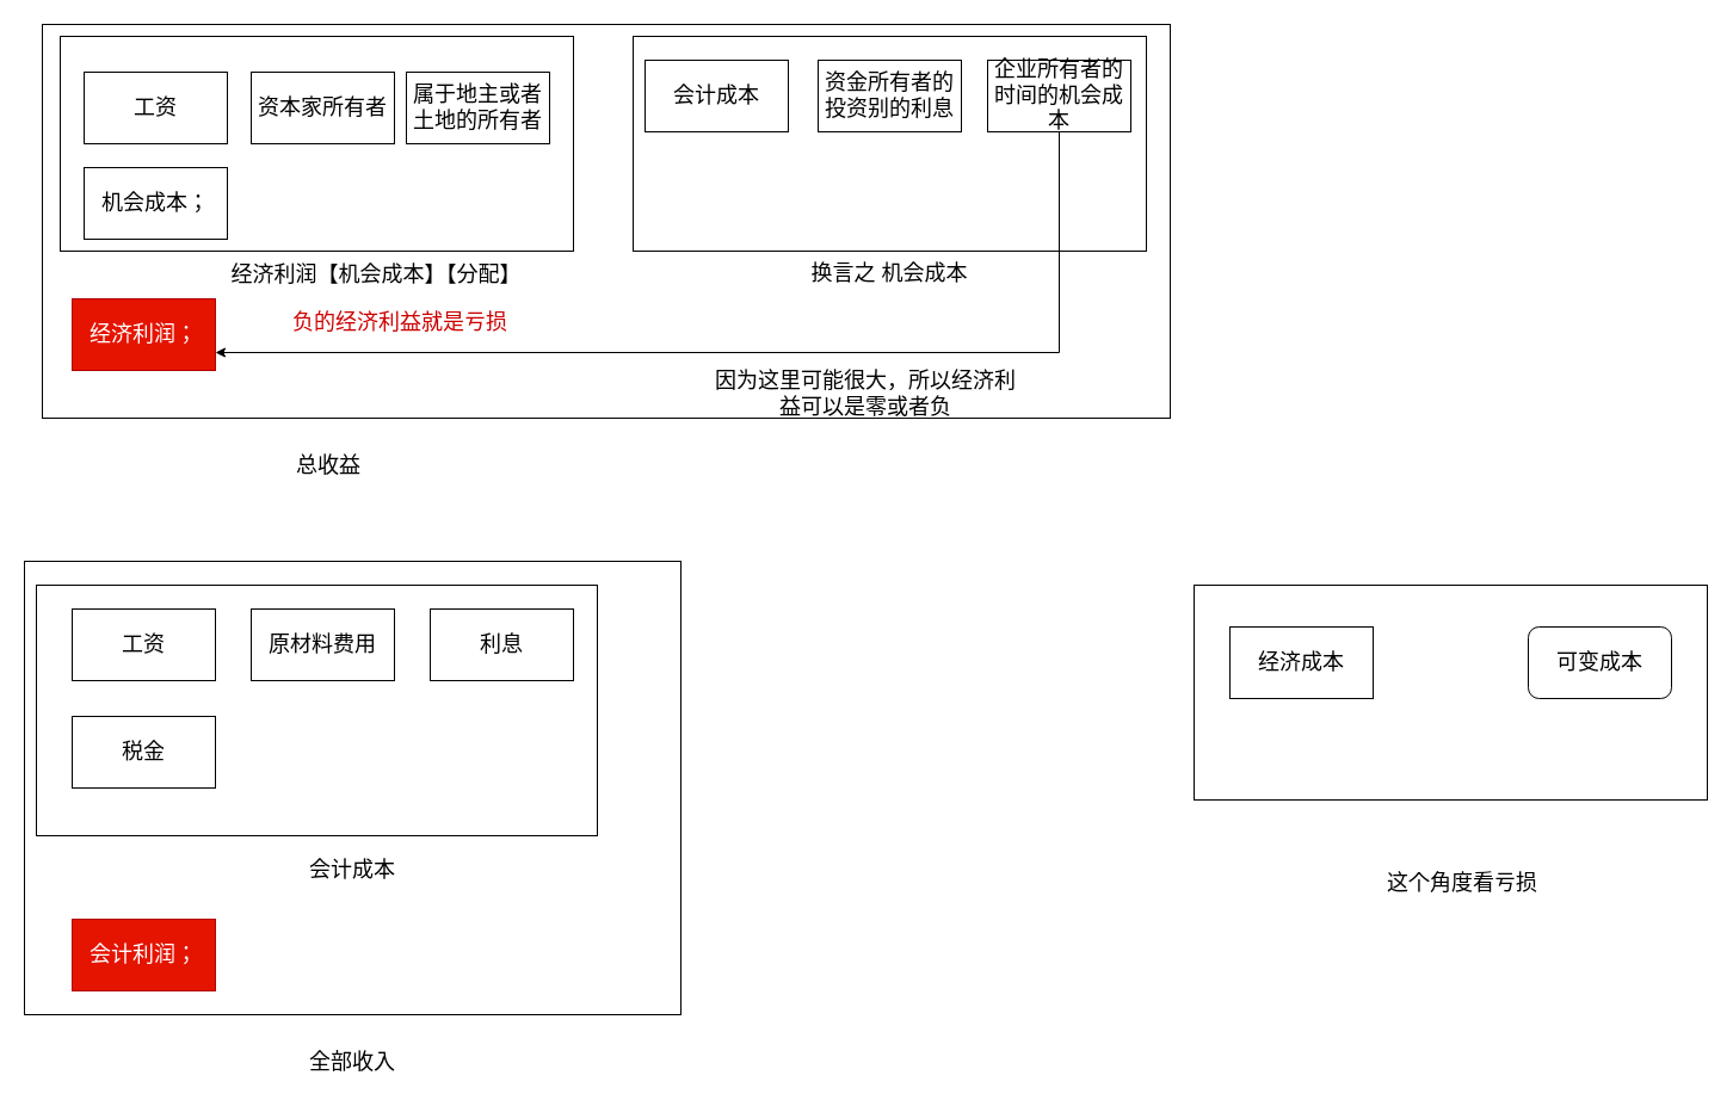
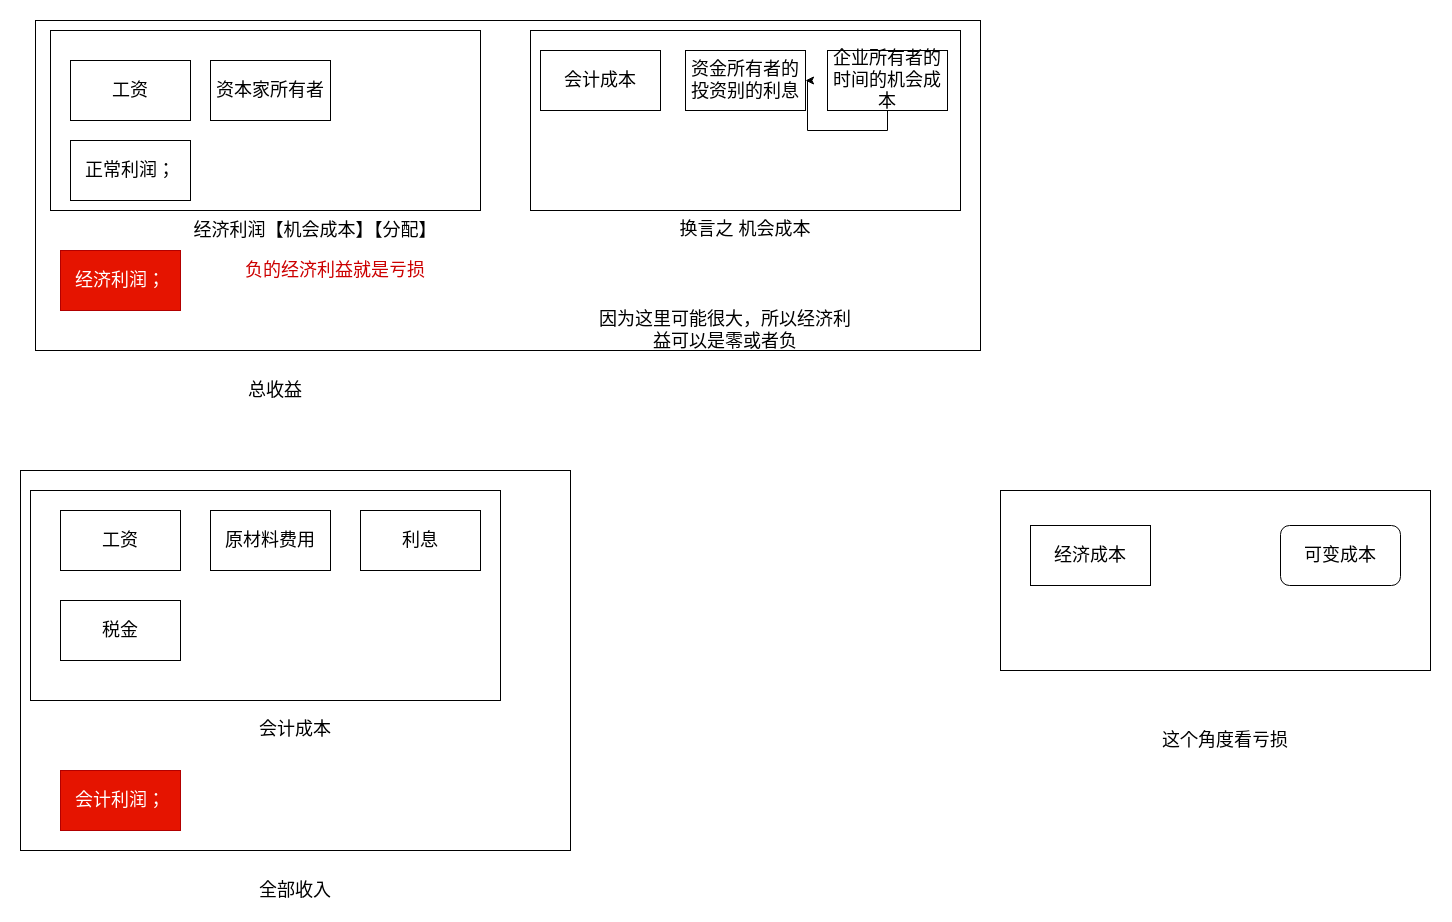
  <mxCell id="0" />
  <mxCell id="1" parent="0" />
  <mxCell id="2" value="" style="rounded=0;whiteSpace=wrap;html=1;fillColor=none;" parent="1" vertex="1"><mxGeometry x="50" y="30" width="430" height="180" as="geometry" /></mxCell>
  <mxCell id="3" value="" style="rounded=0;whiteSpace=wrap;html=1;fillColor=none;" parent="1" vertex="1"><mxGeometry x="30" y="490" width="470" height="210" as="geometry" /></mxCell>
  <mxCell id="4" value="" style="rounded=0;whiteSpace=wrap;html=1;fillColor=none;" parent="1" vertex="1"><mxGeometry x="20" y="470" width="550" height="380" as="geometry" /></mxCell>
  <mxCell id="5" value="" style="rounded=0;whiteSpace=wrap;html=1;fillColor=none;" parent="1" vertex="1"><mxGeometry x="35" y="20" width="945" height="330" as="geometry" /></mxCell>
  <mxCell id="6" value="&lt;font style=&quot;font-size: 18px&quot;&gt;工资&lt;/font&gt;" style="rounded=0;whiteSpace=wrap;html=1;" parent="1" vertex="1"><mxGeometry x="70" y="60" width="120" height="60" as="geometry" /></mxCell>
- <mxCell id="7" value="&lt;font style=&quot;font-size: 18px&quot;&gt;属于地主或者土地的所有者&lt;/font&gt;" style="rounded=0;whiteSpace=wrap;html=1;" parent="1" vertex="1"><mxGeometry x="340" y="60" width="120" height="60" as="geometry" /></mxCell>
  <mxCell id="8" value="&lt;span style=&quot;font-size: 18px&quot;&gt;资本家所有者&lt;/span&gt;" style="rounded=0;whiteSpace=wrap;html=1;" parent="1" vertex="1"><mxGeometry x="210" y="60" width="120" height="60" as="geometry" /></mxCell>
- <mxCell id="9" value="&lt;font style=&quot;font-size: 18px&quot;&gt;机会成本；&lt;/font&gt;" style="rounded=0;whiteSpace=wrap;html=1;" parent="1" vertex="1"><mxGeometry x="70" y="140" width="120" height="60" as="geometry" /></mxCell>
+ <mxCell id="9" value="&lt;font style=&quot;font-size: 18px&quot;&gt;正常利润；&lt;/font&gt;" style="rounded=0;whiteSpace=wrap;html=1;" parent="1" vertex="1"><mxGeometry x="70" y="140" width="120" height="60" as="geometry" /></mxCell>
  <mxCell id="10" value="&lt;font style=&quot;font-size: 18px&quot;&gt;经济利润；&lt;/font&gt;" style="rounded=0;whiteSpace=wrap;html=1;fillColor=#e51400;strokeColor=#B20000;fontColor=#ffffff;" parent="1" vertex="1"><mxGeometry x="60" y="250" width="120" height="60" as="geometry" /></mxCell>
  <mxCell id="11" value="&lt;span style=&quot;font-size: 18px&quot;&gt;总收益&lt;/span&gt;" style="text;html=1;strokeColor=none;fillColor=none;align=center;verticalAlign=middle;whiteSpace=wrap;rounded=0;" parent="1" vertex="1"><mxGeometry x="180" y="380" width="190" height="20" as="geometry" /></mxCell>
  <mxCell id="12" value="&lt;font style=&quot;font-size: 18px&quot;&gt;工资&lt;/font&gt;" style="rounded=0;whiteSpace=wrap;html=1;" parent="1" vertex="1"><mxGeometry x="60" y="510" width="120" height="60" as="geometry" /></mxCell>
  <mxCell id="13" value="&lt;font style=&quot;font-size: 18px&quot;&gt;税金&lt;/font&gt;" style="rounded=0;whiteSpace=wrap;html=1;" parent="1" vertex="1"><mxGeometry x="60" y="600" width="120" height="60" as="geometry" /></mxCell>
  <mxCell id="14" value="&lt;font style=&quot;font-size: 18px&quot;&gt;利息&lt;/font&gt;" style="rounded=0;whiteSpace=wrap;html=1;" parent="1" vertex="1"><mxGeometry x="360" y="510" width="120" height="60" as="geometry" /></mxCell>
  <mxCell id="15" value="&lt;font style=&quot;font-size: 18px&quot;&gt;原材料费用&lt;/font&gt;" style="rounded=0;whiteSpace=wrap;html=1;" parent="1" vertex="1"><mxGeometry x="210" y="510" width="120" height="60" as="geometry" /></mxCell>
  <mxCell id="16" value="&lt;span style=&quot;font-size: 18px&quot;&gt;经济利润【机会成本】【分配】&lt;/span&gt;" style="text;html=1;strokeColor=none;fillColor=none;align=center;verticalAlign=middle;whiteSpace=wrap;rounded=0;" parent="1" vertex="1"><mxGeometry x="180" y="220" width="270" height="20" as="geometry" /></mxCell>
  <mxCell id="17" value="&lt;span style=&quot;font-size: 18px&quot;&gt;会计成本&lt;br&gt;&lt;br&gt;&lt;/span&gt;" style="text;html=1;strokeColor=none;fillColor=none;align=center;verticalAlign=middle;whiteSpace=wrap;rounded=0;" parent="1" vertex="1"><mxGeometry x="200" y="730" width="190" height="20" as="geometry" /></mxCell>
  <mxCell id="18" value="&lt;font style=&quot;font-size: 18px&quot;&gt;会计利润；&lt;/font&gt;" style="rounded=0;whiteSpace=wrap;html=1;fillColor=#e51400;strokeColor=#B20000;fontColor=#ffffff;" parent="1" vertex="1"><mxGeometry x="60" y="770" width="120" height="60" as="geometry" /></mxCell>
  <mxCell id="19" value="&lt;span style=&quot;font-size: 18px&quot;&gt;全部收入&lt;/span&gt;" style="text;html=1;strokeColor=none;fillColor=none;align=center;verticalAlign=middle;whiteSpace=wrap;rounded=0;" parent="1" vertex="1"><mxGeometry x="200" y="880" width="190" height="20" as="geometry" /></mxCell>
  <mxCell id="20" value="" style="rounded=0;whiteSpace=wrap;html=1;fillColor=none;" parent="1" vertex="1"><mxGeometry x="530" y="30" width="430" height="180" as="geometry" /></mxCell>
  <mxCell id="21" value="&lt;span style=&quot;font-size: 18px&quot;&gt;换言之 机会成本&lt;br&gt;&lt;br&gt;&lt;/span&gt;" style="text;html=1;strokeColor=none;fillColor=none;align=center;verticalAlign=middle;whiteSpace=wrap;rounded=0;" parent="1" vertex="1"><mxGeometry x="650" y="230" width="190" height="20" as="geometry" /></mxCell>
  <mxCell id="22" value="&lt;span style=&quot;font-size: 18px&quot;&gt;会计成本&lt;/span&gt;" style="rounded=0;whiteSpace=wrap;html=1;" parent="1" vertex="1"><mxGeometry x="540" y="50" width="120" height="60" as="geometry" /></mxCell>
- <mxCell id="23" style="edgeStyle=orthogonalEdgeStyle;rounded=0;orthogonalLoop=1;jettySize=auto;html=1;exitX=0.5;exitY=1;exitDx=0;exitDy=0;entryX=1;entryY=0.75;entryDx=0;entryDy=0;" parent="1" source="24" target="10" edge="1"><mxGeometry relative="1" as="geometry" /></mxCell>
+ <mxCell id="23" style="edgeStyle=orthogonalEdgeStyle;rounded=0;orthogonalLoop=1;jettySize=auto;html=1;exitX=0.5;exitY=1;exitDx=0;exitDy=0;" parent="1" source="24" target="25" edge="1"><mxGeometry relative="1" as="geometry" /></mxCell>
  <mxCell id="24" value="&lt;font style=&quot;font-size: 18px&quot;&gt;企业所有者的时间的机会成本&lt;/font&gt;" style="rounded=0;whiteSpace=wrap;html=1;" parent="1" vertex="1"><mxGeometry x="827" y="50" width="120" height="60" as="geometry" /></mxCell>
  <mxCell id="25" value="&lt;span style=&quot;font-size: 18px&quot;&gt;资金所有者的投资别的利息&lt;/span&gt;" style="rounded=0;whiteSpace=wrap;html=1;" parent="1" vertex="1"><mxGeometry x="685" y="50" width="120" height="60" as="geometry" /></mxCell>
  <mxCell id="26" value="&lt;span style=&quot;font-size: 18px&quot;&gt;因为这里可能很大，所以经济利益可以是零或者负&lt;/span&gt;" style="text;html=1;strokeColor=none;fillColor=none;align=center;verticalAlign=middle;whiteSpace=wrap;rounded=0;" parent="1" vertex="1"><mxGeometry x="590" y="320" width="270" height="20" as="geometry" /></mxCell>
  <mxCell id="27" value="&lt;span style=&quot;font-size: 18px&quot;&gt;&lt;font color=&quot;#cc0000&quot;&gt;负的经济利益就是亏损&lt;/font&gt;&lt;/span&gt;" style="text;html=1;strokeColor=none;fillColor=none;align=center;verticalAlign=middle;whiteSpace=wrap;rounded=0;" parent="1" vertex="1"><mxGeometry x="200" y="260" width="270" height="20" as="geometry" /></mxCell>
  <mxCell id="28" value="" style="rounded=0;whiteSpace=wrap;html=1;fillColor=none;" parent="1" vertex="1"><mxGeometry x="1000" y="490" width="430" height="180" as="geometry" /></mxCell>
  <mxCell id="29" value="&lt;font style=&quot;font-size: 18px&quot;&gt;经济成本&lt;/font&gt;" style="rounded=0;whiteSpace=wrap;html=1;" parent="1" vertex="1"><mxGeometry x="1030" y="525" width="120" height="60" as="geometry" /></mxCell>
  <mxCell id="30" value="&lt;font style=&quot;font-size: 18px&quot;&gt;可变成本&lt;/font&gt;" style="whiteSpace=wrap;html=1;rounded=1;" parent="1" vertex="1"><mxGeometry x="1280" y="525" width="120" height="60" as="geometry" /></mxCell>
  <mxCell id="31" value="&lt;span style=&quot;font-size: 18px&quot;&gt;这个角度看亏损&lt;br&gt;&lt;/span&gt;" style="text;html=1;strokeColor=none;fillColor=none;align=center;verticalAlign=middle;whiteSpace=wrap;rounded=0;" parent="1" vertex="1"><mxGeometry x="1090" y="730" width="270" height="20" as="geometry" /></mxCell>
